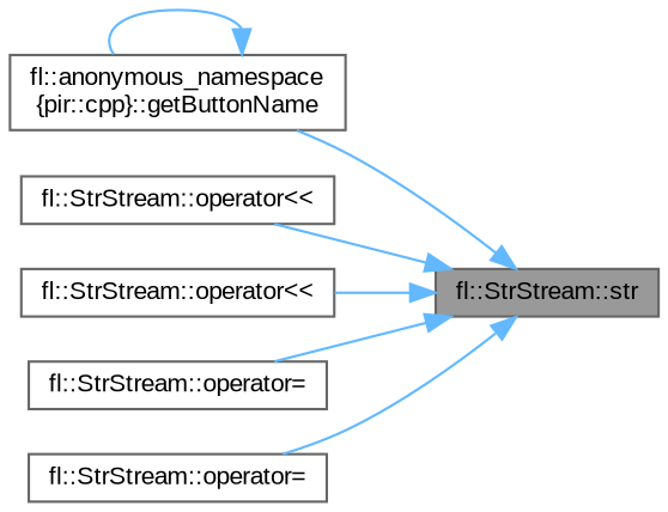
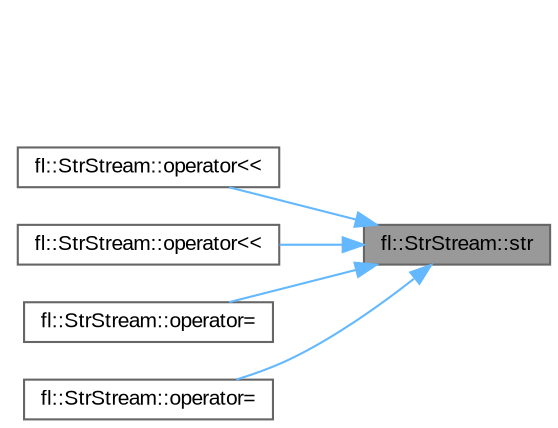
  digraph {
    rankdir=RL
    fontname="Liberation Sans"
    node [color=grey40 fillcolor=white fontname="Liberation Sans" fontsize=10 shape=box style=filled]
    edge [color=steelblue1 dir=back fontname="Liberation Sans" fontsize=10 labelfontname=Helvetica labelfontsize=10 style=solid]
    n1 [color=gray40 fillcolor=grey60 fontcolor=black height=0.2 label="fl::StrStream::str" width=0.4]
-   n2 [height=0.2 label="fl::anonymous_namespace\l\{pir::cpp\}::getButtonName" width=0.4]
    n3 [height=0.2 label="fl::StrStream::operator\<\<" width=0.4]
    n4 [height=0.2 label="fl::StrStream::operator\<\<" width=0.4]
    n5 [height=0.2 label="fl::StrStream::operator=" width=0.4]
    n6 [height=0.2 label="fl::StrStream::operator=" width=0.4]
-   n1 -> n2
    n1 -> n3
    n1 -> n4
    n1 -> n5
    n1 -> n6
-   n2 -> n2
  }
